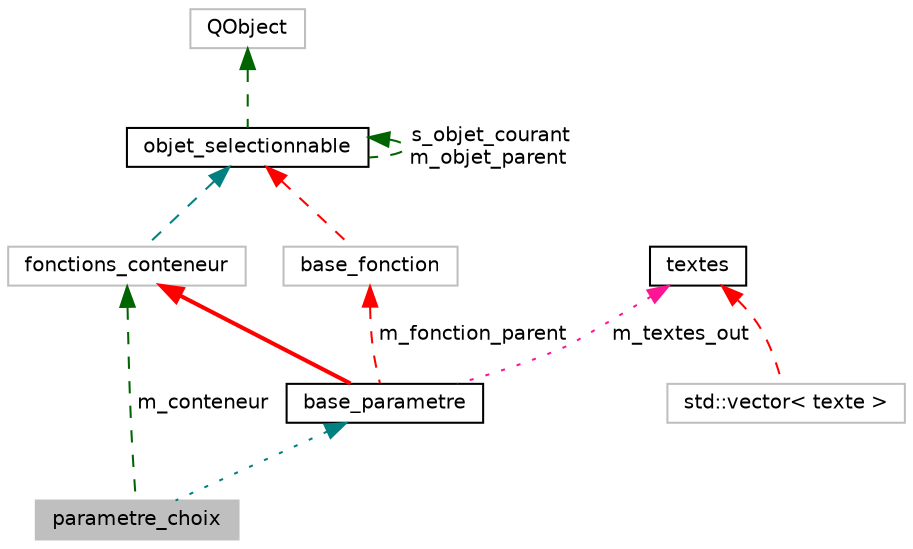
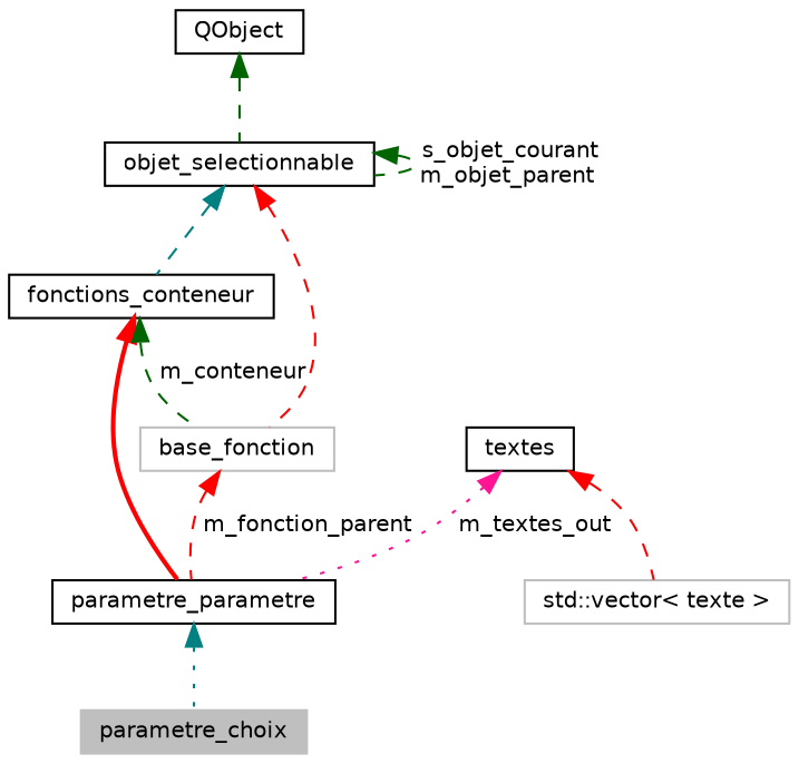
  digraph {
    node [color=grey75 fillcolor=white fontname=Helvetica fontsize=10 shape=record style=filled]
    edge [color=red dir=back fontname=Helvetica fontsize=10 labelfontname=Helvetica labelfontsize=10 style=dashed]
    n1 [fillcolor=grey75 fontcolor=black height=0.2 label=parametre_choix width=0.4]
-   n2 [color=black height=0.2 label=base_parametre width=0.4]
-   n3 [height=0.2 label=fonctions_conteneur width=0.4]
+   n2 [color=black height=0.2 label=parametre_parametre width=0.4]
+   n3 [color=black height=0.2 label=fonctions_conteneur width=0.4]
    n4 [height=0.2 label=base_fonction width=0.4]
    n5 [color=black height=0.2 label=objet_selectionnable width=0.4]
-   n6 [height=0.2 label=QObject width=0.4]
+   n6 [color=black height=0.2 label=QObject width=0.4]
    n7 [color=black height=0.2 label=textes width=0.4]
    n8 [height=0.2 label="std::vector\< texte \>" width=0.4]
    n2 -> n1 [color=teal style=dotted]
    n3 -> n2 [style=bold]
-   n3 -> n1 [color=darkgreen label=" m_conteneur"]
+   n3 -> n4 [color=darkgreen label=" m_conteneur"]
    n4 -> n2 [label=" m_fonction_parent"]
    n5 -> n3 [color=teal]
    n5 -> n4
    n5 -> n5 [color=darkgreen label=" s_objet_courant\nm_objet_parent"]
    n6 -> n5 [color=darkgreen]
    n7 -> n2 [color=deeppink label=" m_textes_out" style=dotted]
    n7 -> n8
  }
